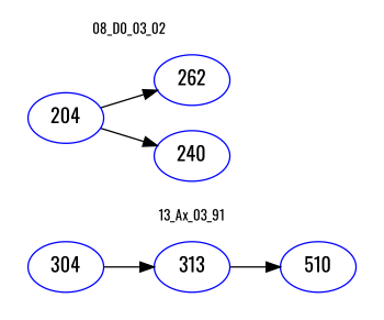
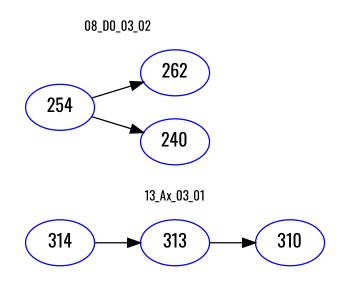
  digraph {
    fontname=Oswald
    rankdir=LR
    node [color=blue fontname=Oswald]
    edge [color=black fontname=Oswald]
-   n1 [label=304]
-   n2 [label=510]
+   n1 [label=314]
+   n2 [label=310]
    n3 [label=313]
-   n4 [label=204]
+   n4 [label=254]
    n5 [label=240]
    n6 [label=262]
    subgraph cluster_1 {
      color=white
      fontsize=10
-     label="13_Ax_03_91"
+     label="13_Ax_03_01"
      n1
      n2
      n3
    }
    subgraph cluster_2 {
      color=white
      fontsize=10
      label="08_D0_03_02"
      n4
      n5
      n6
    }
    n1 -> n3
    n3 -> n2
    n4 -> n5
    n4 -> n6
  }
